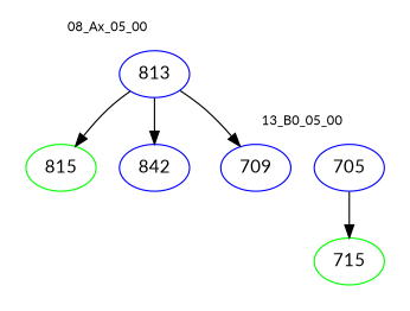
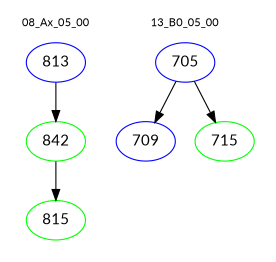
  digraph {
    fontname=Lato
    node [color=blue fontname=Lato]
    edge [color=black fontname=Lato]
    n1 [label=813]
    n2 [color=green label=815]
-   n3 [label=842]
+   n3 [color=green label=842]
    n4 [label=705]
    n5 [label=709]
    n6 [color=green label=715]
    subgraph cluster_1 {
      color=white
      fontsize=10
      label="08_Ax_05_00"
      n1
      n2
      n3
    }
    subgraph cluster_2 {
      color=white
      fontsize=10
      label="13_B0_05_00"
      n4
      n5
      n6
    }
-   n1 -> n2
+   n3 -> n2
    n1 -> n3
-   n1 -> n5
+   n4 -> n5
    n4 -> n6
  }
